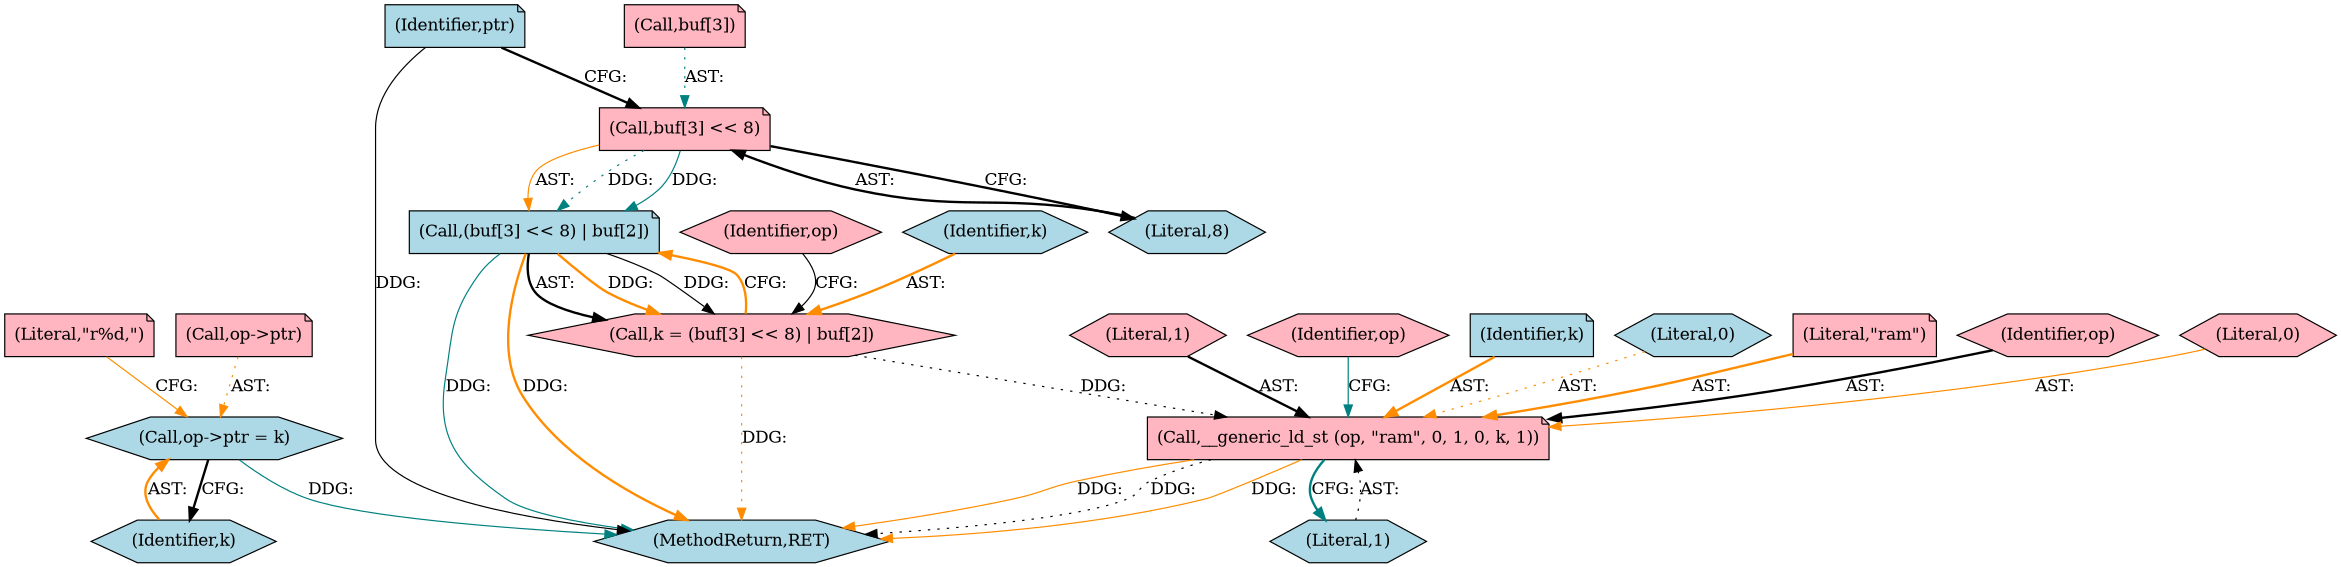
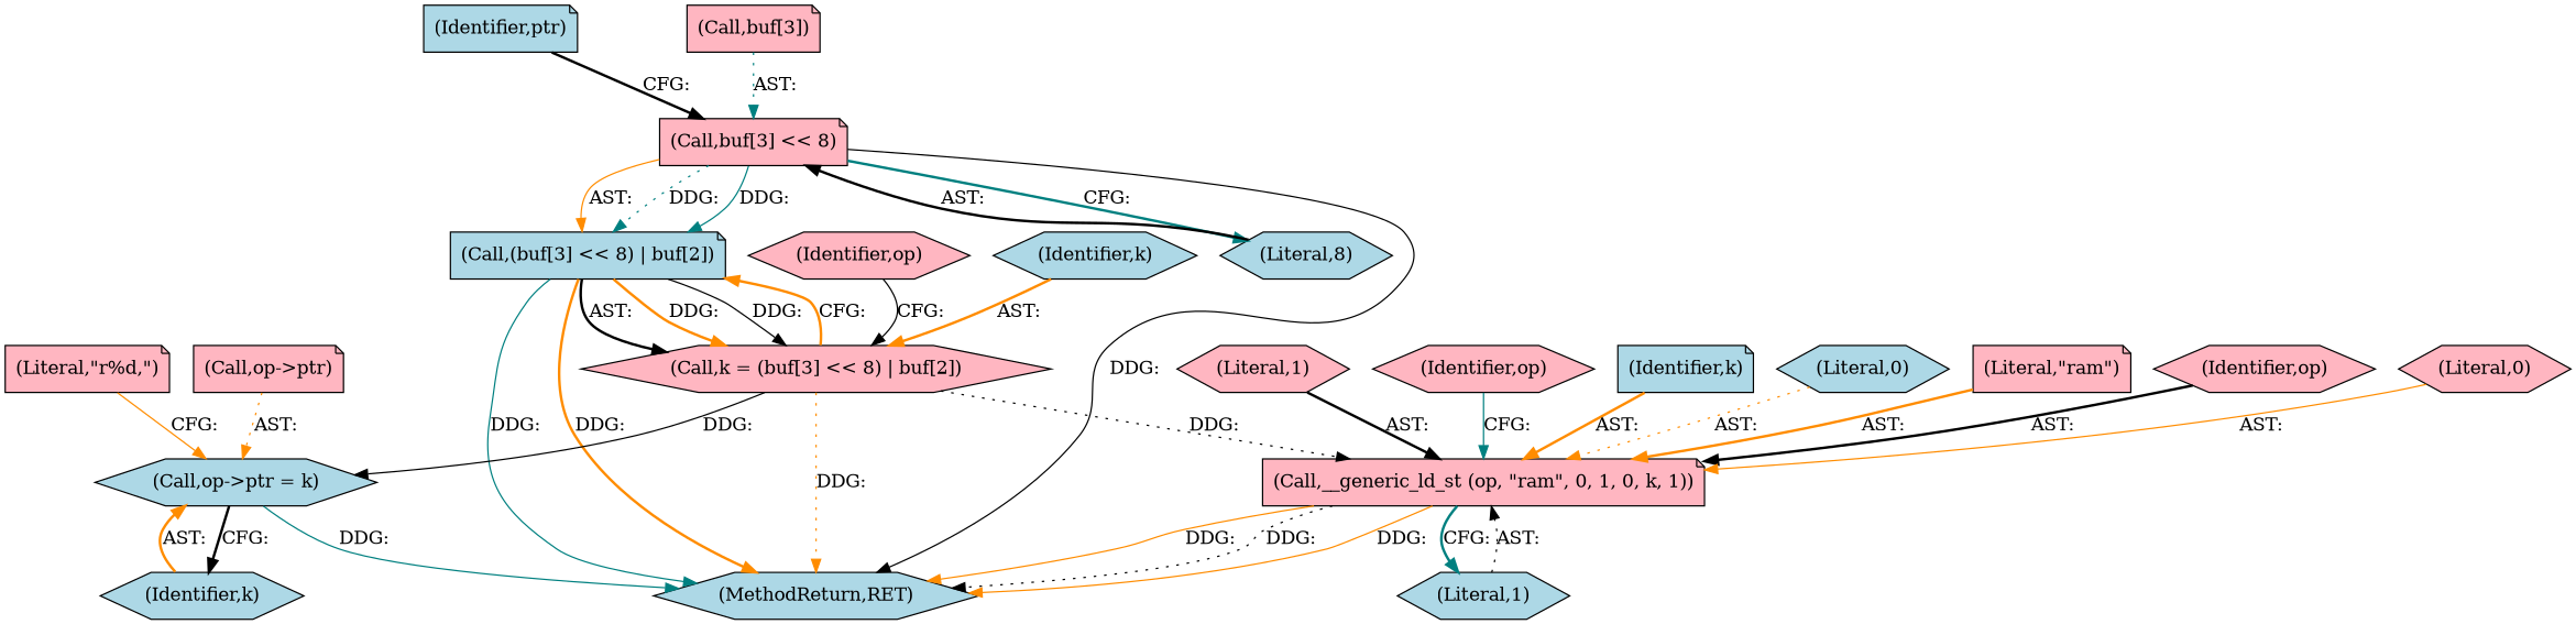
  digraph {
    node [fillcolor=lightpink shape=hexagon style=filled]
    edge [color=darkorange style=bold]
    n1 [label="(Call,buf[3] << 8)" shape=note]
    n2 [fillcolor=lightblue label="(Call,(buf[3] << 8) | buf[2])" shape=note]
    n3 [fillcolor=lightblue label="(Literal,8)"]
    n4 [fillcolor=lightblue label="(MethodReturn,RET)"]
    n5 [label="(Call,k = (buf[3] << 8) | buf[2])"]
    n6 [fillcolor=lightblue label="(Call,op->ptr = k)"]
    n7 [label="(Call,__generic_ld_st (op, \"ram\", 0, 1, 0, k, 1))" shape=note]
    n8 [fillcolor=lightblue label="(Identifier,k)"]
    n9 [fillcolor=lightblue label="(Literal,1)"]
    n10 [label="(Literal,\"r%d,\")" shape=note]
    n11 [label="(Literal,1)"]
    n12 [label="(Identifier,op)"]
    n13 [label="(Call,buf[3])" shape=note]
    n14 [fillcolor=lightblue label="(Identifier,k)" shape=note]
    n15 [fillcolor=lightblue label="(Literal,0)"]
    n16 [label="(Literal,\"ram\")" shape=note]
    n17 [fillcolor=lightblue label="(Identifier,ptr)" shape=note]
    n18 [label="(Identifier,op)"]
    n19 [label="(Literal,0)"]
    n20 [label="(Identifier,op)"]
    n21 [fillcolor=lightblue label="(Identifier,k)"]
    n22 [label="(Call,op->ptr)" shape=note]
    n1 -> n2 [label="AST: " style=solid]
    n1 -> n2 [color=teal label="DDG: " style=dotted]
    n1 -> n2 [color=teal label="DDG: " style=solid]
-   n1 -> n3 [color=black label="CFG: "]
-   n17 -> n4 [color=black label="DDG: " style=solid]
+   n1 -> n3 [color=teal label="CFG: "]
+   n1 -> n4 [color=black label="DDG: " style=solid]
    n2 -> n4 [color=teal label="DDG: " style=solid]
    n2 -> n4 [label="DDG: "]
    n2 -> n5 [color=black label="AST: "]
    n2 -> n5 [label="DDG: "]
    n2 -> n5 [color=black label="DDG: " style=solid]
    n3 -> n1 [color=black label="AST: "]
    n5 -> n2 [label="CFG: "]
    n5 -> n4 [label="DDG: " style=dotted]
+   n5 -> n6 [color=black label="DDG: " style=solid]
    n5 -> n7 [color=black label="DDG: " style=dotted]
    n6 -> n4 [color=teal label="DDG: " style=solid]
    n6 -> n8 [color=black label="CFG: "]
    n7 -> n4 [label="DDG: " style=solid]
    n7 -> n4 [label="DDG: " style=solid]
    n7 -> n4 [color=black label="DDG: " style=dotted]
    n7 -> n9 [color=teal label="CFG: "]
    n8 -> n6 [label="AST: "]
    n9 -> n7 [color=black label="AST: " style=dotted]
    n10 -> n6 [label="CFG: " style=solid]
    n11 -> n7 [color=black label="AST: "]
    n12 -> n7 [color=teal label="CFG: " style=solid]
    n13 -> n1 [color=teal label="AST: " style=dotted]
    n14 -> n7 [label="AST: "]
    n15 -> n7 [label="AST: " style=dotted]
    n16 -> n7 [label="AST: "]
    n17 -> n1 [color=black label="CFG: "]
    n18 -> n7 [color=black label="AST: "]
    n19 -> n7 [label="AST: " style=solid]
    n20 -> n5 [color=black label="CFG: " style=solid]
    n21 -> n5 [label="AST: "]
    n22 -> n6 [label="AST: " style=dotted]
  }
